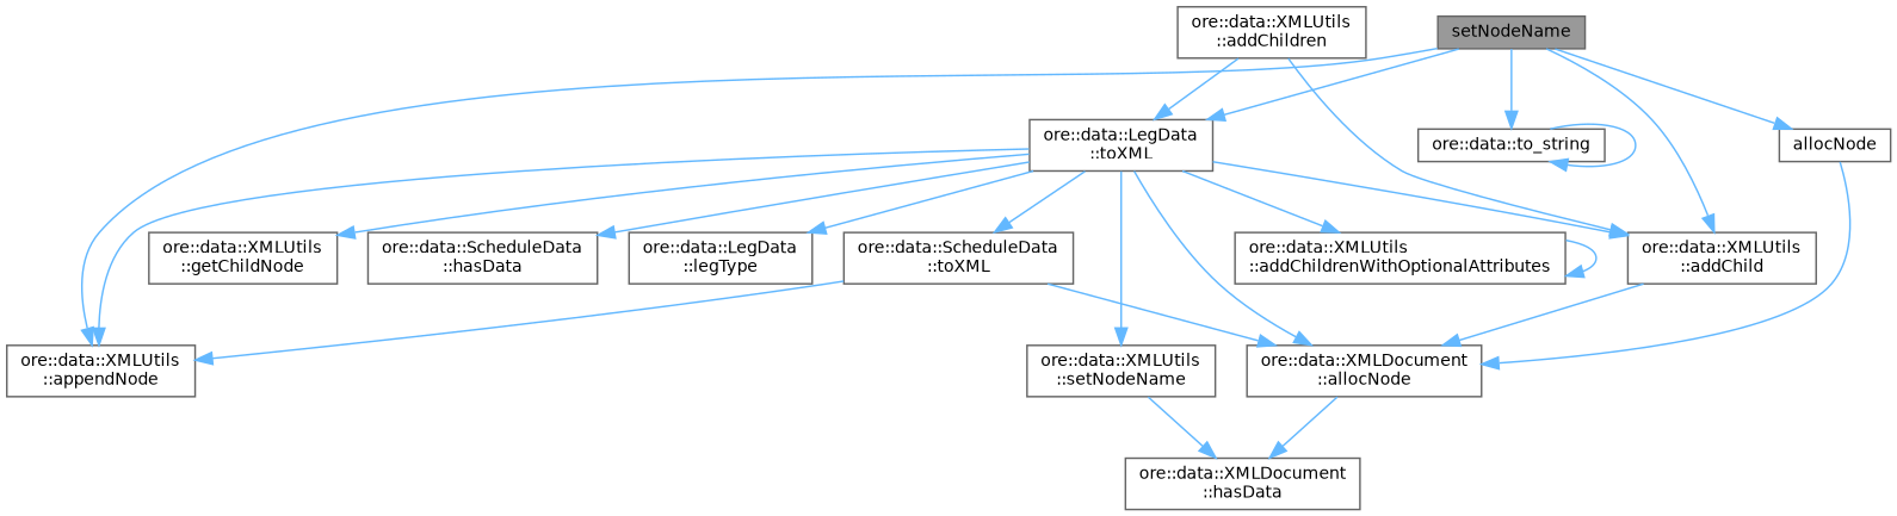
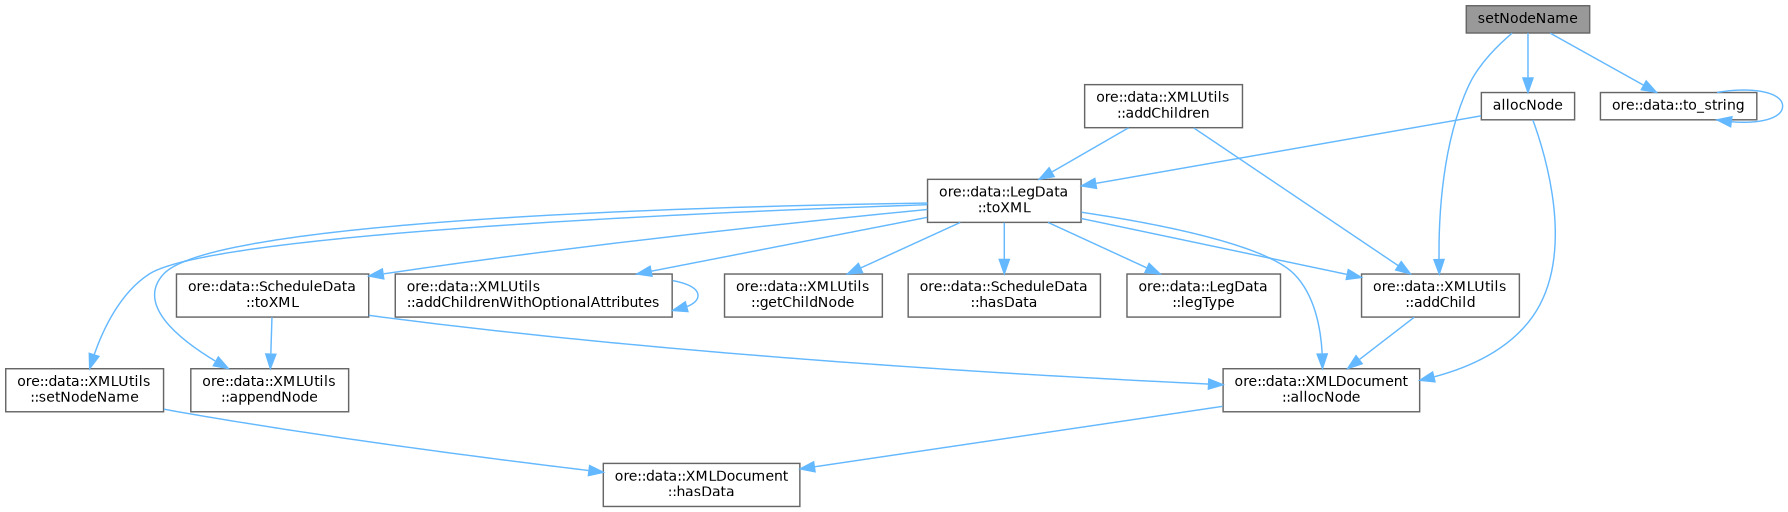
  digraph {
    rankdir=TB
    node [color=grey40 fillcolor=white fontname=Helvetica fontsize=10 shape=box style=filled]
    edge [color=steelblue1 fontname=Helvetica fontsize=10 labelfontname=Helvetica labelfontsize=10 style=solid]
    n1 [color=gray40 fillcolor=grey60 fontcolor=black height=0.2 label=setNodeName width=0.4]
    n2 [height=0.2 label="ore::data::XMLUtils\l::addChild" width=0.4]
    n3 [height=0.2 label=allocNode width=0.4]
    n4 [height=0.2 label="ore::data::XMLUtils\l::appendNode" width=0.4]
    n5 [height=0.2 label="ore::data::to_string" width=0.4]
    n6 [height=0.2 label="ore::data::LegData\l::toXML" width=0.4]
    n7 [height=0.2 label="ore::data::XMLDocument\l::allocNode" width=0.4]
    n8 [height=0.2 label="ore::data::XMLUtils\l::addChildrenWithOptionalAttributes" width=0.4]
    n9 [height=0.2 label="ore::data::XMLUtils\l::getChildNode" width=0.4]
    n10 [height=0.2 label="ore::data::ScheduleData\l::hasData" width=0.4]
    n11 [height=0.2 label="ore::data::LegData\l::legType" width=0.4]
    n12 [height=0.2 label="ore::data::XMLUtils\l::setNodeName" width=0.4]
    n13 [height=0.2 label="ore::data::ScheduleData\l::toXML" width=0.4]
    n14 [height=0.2 label="ore::data::XMLDocument\l::hasData" width=0.4]
    n15 [height=0.2 label="ore::data::XMLUtils\l::addChildren" width=0.4]
    n1 -> n2
    n1 -> n3
-   n1 -> n4
    n1 -> n5
-   n1 -> n6
+   n3 -> n6
    n2 -> n7
    n3 -> n7
    n5 -> n5
    n6 -> n2
    n6 -> n4
    n6 -> n7
    n6 -> n8
    n6 -> n9
    n6 -> n10
    n6 -> n11
    n6 -> n12
    n6 -> n13
    n7 -> n14
    n8 -> n8
    n12 -> n14
    n13 -> n4
    n13 -> n7
    n15 -> n2
    n15 -> n6
  }
